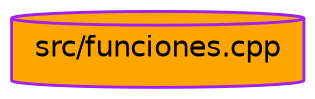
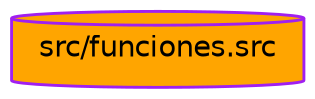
  digraph {
-   n1 [color=purple fillcolor=orange fontcolor=black fontname=Helvetica fontsize=10 height=0.2 label="src/funciones.cpp" shape=cylinder style=filled width=0.4]
+   n1 [color=purple fillcolor=orange fontcolor=black fontname=Helvetica fontsize=10 height=0.2 label="src/funciones.src" shape=cylinder style=filled width=0.4]
  }
